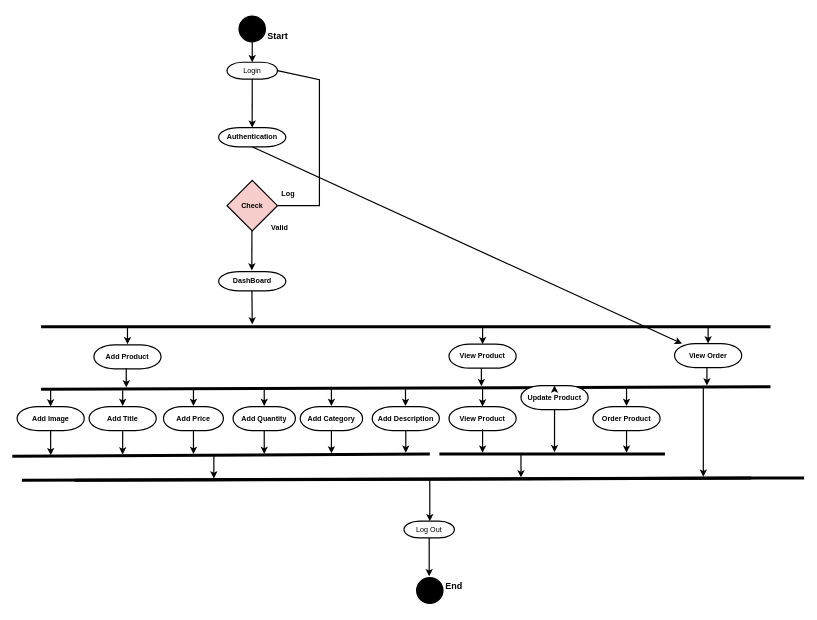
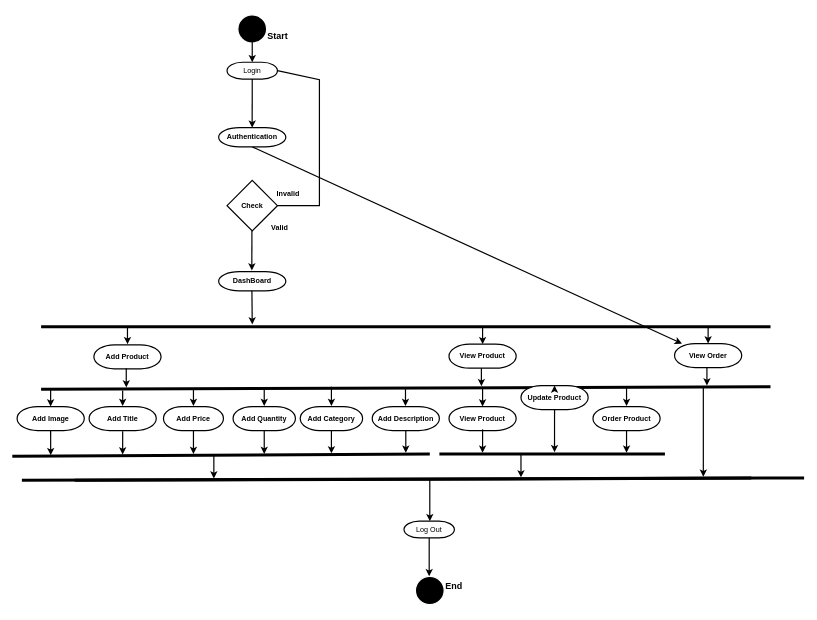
  <mxCell id="0" />
  <mxCell id="1" parent="0" />
  <mxCell id="2" value="" style="ellipse;html=1;shape=startState;fillColor=#000000;strokeColor=#ffffff;strokeWidth=2;" parent="1" vertex="1"><mxGeometry x="392" y="20" width="56" height="55" as="geometry" /></mxCell>
  <mxCell id="3" value="" style="endArrow=classic;html=1;rounded=0;exitX=0.5;exitY=1;exitDx=0;exitDy=0;strokeWidth=2;exitPerimeter=0;" parent="1" source="10" edge="1"><mxGeometry width="50" height="50" relative="1" as="geometry"><mxPoint x="419.86" y="156" as="sourcePoint" /><mxPoint x="419.86" y="212" as="targetPoint" /></mxGeometry></mxCell>
  <mxCell id="4" value="" style="endArrow=classic;html=1;rounded=0;exitX=0.5;exitY=1;exitDx=0;exitDy=0;exitPerimeter=0;strokeWidth=2;" parent="1" source="8" target="51" edge="1"><mxGeometry width="50" height="50" relative="1" as="geometry"><mxPoint x="442" y="316" as="sourcePoint" /><mxPoint x="418" y="356" as="targetPoint" /></mxGeometry></mxCell>
- <mxCell id="5" value="&lt;b&gt;Check&lt;/b&gt;" style="rhombus;whiteSpace=wrap;html=1;strokeWidth=2;fillColor=#f8cecc;" parent="1" vertex="1"><mxGeometry x="378" y="300" width="84" height="84" as="geometry" /></mxCell>
- <mxCell id="6" value="&lt;b&gt;Log&lt;/b&gt;" style="text;html=1;strokeColor=none;fillColor=none;align=center;verticalAlign=middle;whiteSpace=wrap;rounded=0;strokeWidth=2;" parent="1" vertex="1"><mxGeometry x="450" y="308" width="60" height="30" as="geometry" /></mxCell>
+ <mxCell id="5" value="&lt;b&gt;Check&lt;/b&gt;" style="rhombus;whiteSpace=wrap;html=1;strokeWidth=2;" parent="1" vertex="1"><mxGeometry x="378" y="300" width="84" height="84" as="geometry" /></mxCell>
+ <mxCell id="6" value="&lt;b&gt;Invalid&lt;/b&gt;" style="text;html=1;strokeColor=none;fillColor=none;align=center;verticalAlign=middle;whiteSpace=wrap;rounded=0;strokeWidth=2;" parent="1" vertex="1"><mxGeometry x="450" y="308" width="60" height="30" as="geometry" /></mxCell>
  <mxCell id="7" value="&lt;b&gt;Valid&lt;/b&gt;" style="text;html=1;strokeColor=none;fillColor=none;align=center;verticalAlign=middle;whiteSpace=wrap;rounded=0;strokeWidth=2;" parent="1" vertex="1"><mxGeometry x="436" y="364" width="60" height="30" as="geometry" /></mxCell>
  <mxCell id="8" value="&lt;b style=&quot;border-color: var(--border-color);&quot;&gt;Authentication&lt;/b&gt;" style="strokeWidth=2;html=1;shape=mxgraph.flowchart.terminator;whiteSpace=wrap;" parent="1" vertex="1"><mxGeometry x="364" y="212" width="112" height="32" as="geometry" /></mxCell>
  <mxCell id="9" value="" style="edgeStyle=orthogonalEdgeStyle;rounded=0;orthogonalLoop=1;jettySize=auto;html=1;exitX=0.482;exitY=0.882;exitDx=0;exitDy=0;entryX=0.5;entryY=0;entryDx=0;entryDy=0;strokeWidth=2;exitPerimeter=0;entryPerimeter=0;" parent="1" source="2" target="10" edge="1"><mxGeometry relative="1" as="geometry"><mxPoint x="416" y="164" as="targetPoint" /><mxPoint x="416" y="76" as="sourcePoint" /><Array as="points"><mxPoint x="420" y="69" /></Array></mxGeometry></mxCell>
  <mxCell id="10" value="Login" style="strokeWidth=2;html=1;shape=mxgraph.flowchart.terminator;whiteSpace=wrap;" parent="1" vertex="1"><mxGeometry x="378" y="103" width="84" height="28" as="geometry" /></mxCell>
  <mxCell id="11" value="" style="endArrow=none;html=1;rounded=0;strokeWidth=2;entryX=1;entryY=0.5;entryDx=0;entryDy=0;exitX=1;exitY=0.5;exitDx=0;exitDy=0;exitPerimeter=0;" parent="1" source="10" target="5" edge="1"><mxGeometry width="50" height="50" relative="1" as="geometry"><mxPoint x="532" y="132" as="sourcePoint" /><mxPoint x="538" y="340" as="targetPoint" /><Array as="points"><mxPoint x="532" y="132" /><mxPoint x="532" y="342" /></Array></mxGeometry></mxCell>
  <mxCell id="12" value="Start" style="text;html=1;align=center;verticalAlign=middle;resizable=0;points=[];autosize=1;strokeColor=none;fillColor=none;fontStyle=1;fontSize=15;strokeWidth=2;" parent="1" vertex="1"><mxGeometry x="436" y="44" width="52" height="30" as="geometry" /></mxCell>
  <mxCell id="13" value="" style="endArrow=none;html=1;rounded=0;strokeWidth=5;" parent="1" edge="1"><mxGeometry width="50" height="50" relative="1" as="geometry"><mxPoint x="68" y="544" as="sourcePoint" /><mxPoint x="1284" y="544" as="targetPoint" /></mxGeometry></mxCell>
  <mxCell id="14" value="" style="endArrow=classic;html=1;rounded=0;exitX=0.5;exitY=1;exitDx=0;exitDy=0;strokeWidth=2;exitPerimeter=0;" parent="1" edge="1"><mxGeometry width="50" height="50" relative="1" as="geometry"><mxPoint x="419.47" y="384" as="sourcePoint" /><mxPoint x="419.33" y="450" as="targetPoint" /></mxGeometry></mxCell>
  <mxCell id="15" value="&lt;b style=&quot;border-color: var(--border-color);&quot;&gt;DashBoard&lt;/b&gt;" style="strokeWidth=2;html=1;shape=mxgraph.flowchart.terminator;whiteSpace=wrap;" parent="1" vertex="1"><mxGeometry x="364" y="452" width="112" height="32" as="geometry" /></mxCell>
  <mxCell id="16" value="" style="endArrow=classic;html=1;rounded=0;exitX=0.5;exitY=1;exitDx=0;exitDy=0;strokeWidth=2;exitPerimeter=0;" parent="1" edge="1"><mxGeometry width="50" height="50" relative="1" as="geometry"><mxPoint x="419.47" y="484" as="sourcePoint" /><mxPoint x="420" y="540" as="targetPoint" /></mxGeometry></mxCell>
  <mxCell id="17" value="&lt;b&gt;Add Product&lt;/b&gt;" style="strokeWidth=2;html=1;shape=mxgraph.flowchart.terminator;whiteSpace=wrap;" parent="1" vertex="1"><mxGeometry x="156" y="574" width="112" height="40" as="geometry" /></mxCell>
  <mxCell id="18" value="" style="endArrow=classic;html=1;rounded=0;entryX=0.5;entryY=0;entryDx=0;entryDy=0;entryPerimeter=0;strokeWidth=2;" parent="1" edge="1"><mxGeometry width="50" height="50" relative="1" as="geometry"><mxPoint x="212" y="545" as="sourcePoint" /><mxPoint x="212" y="573" as="targetPoint" /></mxGeometry></mxCell>
  <mxCell id="19" value="" style="endArrow=classic;html=1;rounded=0;strokeWidth=2;exitX=0.482;exitY=0.998;exitDx=0;exitDy=0;exitPerimeter=0;" parent="1" edge="1"><mxGeometry width="50" height="50" relative="1" as="geometry"><mxPoint x="209.984" y="612.92" as="sourcePoint" /><mxPoint x="210" y="645" as="targetPoint" /></mxGeometry></mxCell>
  <mxCell id="20" value="" style="endArrow=none;html=1;rounded=0;strokeWidth=5;" parent="1" edge="1"><mxGeometry width="50" height="50" relative="1" as="geometry"><mxPoint x="68" y="648" as="sourcePoint" /><mxPoint x="1284" y="644" as="targetPoint" /></mxGeometry></mxCell>
  <mxCell id="21" value="&lt;b&gt;Add Image&lt;/b&gt;" style="strokeWidth=2;html=1;shape=mxgraph.flowchart.terminator;whiteSpace=wrap;" parent="1" vertex="1"><mxGeometry x="28" y="677" width="112" height="40" as="geometry" /></mxCell>
  <mxCell id="22" value="" style="endArrow=classic;html=1;rounded=0;entryX=0.5;entryY=0;entryDx=0;entryDy=0;entryPerimeter=0;strokeWidth=2;" parent="1" edge="1"><mxGeometry width="50" height="50" relative="1" as="geometry"><mxPoint x="83.92" y="649" as="sourcePoint" /><mxPoint x="83.92" y="677" as="targetPoint" /></mxGeometry></mxCell>
  <mxCell id="23" value="" style="endArrow=classic;html=1;rounded=0;strokeWidth=2;exitX=0.499;exitY=1.019;exitDx=0;exitDy=0;exitPerimeter=0;" parent="1" source="21" edge="1"><mxGeometry width="50" height="50" relative="1" as="geometry"><mxPoint x="84" y="719" as="sourcePoint" /><mxPoint x="84" y="758" as="targetPoint" /></mxGeometry></mxCell>
  <mxCell id="24" value="&lt;b&gt;Add Title&lt;/b&gt;" style="strokeWidth=2;html=1;shape=mxgraph.flowchart.terminator;whiteSpace=wrap;" parent="1" vertex="1"><mxGeometry x="148" y="677" width="112" height="40" as="geometry" /></mxCell>
  <mxCell id="25" value="" style="endArrow=classic;html=1;rounded=0;entryX=0.5;entryY=0;entryDx=0;entryDy=0;entryPerimeter=0;strokeWidth=2;" parent="1" edge="1"><mxGeometry width="50" height="50" relative="1" as="geometry"><mxPoint x="204" y="650" as="sourcePoint" /><mxPoint x="204" y="676" as="targetPoint" /></mxGeometry></mxCell>
  <mxCell id="26" value="" style="endArrow=classic;html=1;rounded=0;strokeWidth=2;exitX=0.5;exitY=1;exitDx=0;exitDy=0;exitPerimeter=0;" parent="1" edge="1"><mxGeometry width="50" height="50" relative="1" as="geometry"><mxPoint x="204" y="718" as="sourcePoint" /><mxPoint x="204" y="757" as="targetPoint" /></mxGeometry></mxCell>
  <mxCell id="27" value="&lt;b&gt;Add Price&lt;/b&gt;" style="strokeWidth=2;html=1;shape=mxgraph.flowchart.terminator;whiteSpace=wrap;" parent="1" vertex="1"><mxGeometry x="272" y="677" width="100" height="40" as="geometry" /></mxCell>
  <mxCell id="28" value="" style="endArrow=classic;html=1;rounded=0;entryX=0.5;entryY=0;entryDx=0;entryDy=0;entryPerimeter=0;strokeWidth=2;" parent="1" edge="1"><mxGeometry width="50" height="50" relative="1" as="geometry"><mxPoint x="322" y="648" as="sourcePoint" /><mxPoint x="322" y="676" as="targetPoint" /></mxGeometry></mxCell>
  <mxCell id="29" value="" style="endArrow=classic;html=1;rounded=0;strokeWidth=2;exitX=0.5;exitY=1;exitDx=0;exitDy=0;exitPerimeter=0;" parent="1" source="27" edge="1"><mxGeometry width="50" height="50" relative="1" as="geometry"><mxPoint x="422" y="819" as="sourcePoint" /><mxPoint x="322" y="756" as="targetPoint" /></mxGeometry></mxCell>
  <mxCell id="30" value="&lt;b&gt;Add Quantity&lt;/b&gt;" style="strokeWidth=2;html=1;shape=mxgraph.flowchart.terminator;whiteSpace=wrap;" parent="1" vertex="1"><mxGeometry x="388" y="677" width="104" height="40" as="geometry" /></mxCell>
  <mxCell id="31" value="" style="endArrow=classic;html=1;rounded=0;entryX=0.5;entryY=0;entryDx=0;entryDy=0;entryPerimeter=0;strokeWidth=2;" parent="1" edge="1"><mxGeometry width="50" height="50" relative="1" as="geometry"><mxPoint x="440" y="649" as="sourcePoint" /><mxPoint x="440" y="676" as="targetPoint" /></mxGeometry></mxCell>
  <mxCell id="32" value="" style="endArrow=classic;html=1;rounded=0;strokeWidth=2;exitX=0.5;exitY=1;exitDx=0;exitDy=0;exitPerimeter=0;" parent="1" edge="1"><mxGeometry width="50" height="50" relative="1" as="geometry"><mxPoint x="440" y="717" as="sourcePoint" /><mxPoint x="440" y="756" as="targetPoint" /></mxGeometry></mxCell>
  <mxCell id="33" value="&lt;b&gt;Add Category&lt;/b&gt;" style="strokeWidth=2;html=1;shape=mxgraph.flowchart.terminator;whiteSpace=wrap;" parent="1" vertex="1"><mxGeometry x="500" y="677" width="104" height="40" as="geometry" /></mxCell>
  <mxCell id="34" value="" style="endArrow=classic;html=1;rounded=0;entryX=0.5;entryY=0;entryDx=0;entryDy=0;entryPerimeter=0;strokeWidth=2;" parent="1" edge="1"><mxGeometry width="50" height="50" relative="1" as="geometry"><mxPoint x="552" y="644" as="sourcePoint" /><mxPoint x="552" y="676" as="targetPoint" /></mxGeometry></mxCell>
  <mxCell id="35" value="" style="endArrow=classic;html=1;rounded=0;strokeWidth=2;" parent="1" edge="1"><mxGeometry width="50" height="50" relative="1" as="geometry"><mxPoint x="552" y="716" as="sourcePoint" /><mxPoint x="552" y="755" as="targetPoint" /></mxGeometry></mxCell>
  <mxCell id="36" value="&lt;b&gt;Add Description&lt;/b&gt;" style="strokeWidth=2;html=1;shape=mxgraph.flowchart.terminator;whiteSpace=wrap;" parent="1" vertex="1"><mxGeometry x="620" y="677" width="112" height="40" as="geometry" /></mxCell>
  <mxCell id="37" value="" style="endArrow=classic;html=1;rounded=0;entryX=0.5;entryY=0;entryDx=0;entryDy=0;entryPerimeter=0;strokeWidth=2;" parent="1" edge="1"><mxGeometry width="50" height="50" relative="1" as="geometry"><mxPoint x="675.47" y="648" as="sourcePoint" /><mxPoint x="675.47" y="676" as="targetPoint" /></mxGeometry></mxCell>
  <mxCell id="38" value="" style="endArrow=classic;html=1;rounded=0;strokeWidth=2;exitX=0.5;exitY=1;exitDx=0;exitDy=0;exitPerimeter=0;" parent="1" source="36" edge="1"><mxGeometry width="50" height="50" relative="1" as="geometry"><mxPoint x="676" y="721" as="sourcePoint" /><mxPoint x="676" y="754" as="targetPoint" /></mxGeometry></mxCell>
  <mxCell id="39" value="&lt;b&gt;View Product&lt;/b&gt;" style="strokeWidth=2;html=1;shape=mxgraph.flowchart.terminator;whiteSpace=wrap;" parent="1" vertex="1"><mxGeometry x="748" y="573" width="112" height="40" as="geometry" /></mxCell>
  <mxCell id="40" value="" style="endArrow=classic;html=1;rounded=0;entryX=0.5;entryY=0;entryDx=0;entryDy=0;entryPerimeter=0;strokeWidth=2;" parent="1" target="39" edge="1"><mxGeometry width="50" height="50" relative="1" as="geometry"><mxPoint x="804" y="545" as="sourcePoint" /><mxPoint x="1094" y="550" as="targetPoint" /></mxGeometry></mxCell>
  <mxCell id="41" value="" style="endArrow=classic;html=1;rounded=0;strokeWidth=2;exitX=0.5;exitY=1;exitDx=0;exitDy=0;exitPerimeter=0;" parent="1" edge="1"><mxGeometry width="50" height="50" relative="1" as="geometry"><mxPoint x="802" y="613" as="sourcePoint" /><mxPoint x="802" y="643" as="targetPoint" /></mxGeometry></mxCell>
  <mxCell id="42" value="&lt;b&gt;View Product&lt;/b&gt;" style="strokeWidth=2;html=1;shape=mxgraph.flowchart.terminator;whiteSpace=wrap;" parent="1" vertex="1"><mxGeometry x="748" y="677" width="112" height="40" as="geometry" /></mxCell>
  <mxCell id="43" value="" style="endArrow=classic;html=1;rounded=0;strokeWidth=2;" parent="1" edge="1"><mxGeometry width="50" height="50" relative="1" as="geometry"><mxPoint x="804" y="644" as="sourcePoint" /><mxPoint x="804" y="677" as="targetPoint" /></mxGeometry></mxCell>
  <mxCell id="44" value="" style="endArrow=classic;html=1;rounded=0;strokeWidth=2;exitX=0.5;exitY=1;exitDx=0;exitDy=0;exitPerimeter=0;" parent="1" edge="1"><mxGeometry width="50" height="50" relative="1" as="geometry"><mxPoint x="804" y="715" as="sourcePoint" /><mxPoint x="804" y="754" as="targetPoint" /></mxGeometry></mxCell>
  <mxCell id="45" value="&lt;b&gt;Update Product&lt;/b&gt;" style="strokeWidth=2;html=1;shape=mxgraph.flowchart.terminator;whiteSpace=wrap;" parent="1" vertex="1"><mxGeometry x="868" y="642" width="112" height="40" as="geometry" /></mxCell>
  <mxCell id="46" value="" style="endArrow=classic;html=1;rounded=0;entryX=0.5;entryY=0;entryDx=0;entryDy=0;entryPerimeter=0;strokeWidth=2;" parent="1" target="45" edge="1"><mxGeometry width="50" height="50" relative="1" as="geometry"><mxPoint x="924" y="644" as="sourcePoint" /><mxPoint x="923.47" y="677" as="targetPoint" /></mxGeometry></mxCell>
  <mxCell id="47" value="" style="endArrow=classic;html=1;rounded=0;strokeWidth=2;exitX=0.5;exitY=1;exitDx=0;exitDy=0;exitPerimeter=0;" parent="1" source="45" edge="1"><mxGeometry width="50" height="50" relative="1" as="geometry"><mxPoint x="923.9" y="720" as="sourcePoint" /><mxPoint x="923.9" y="753" as="targetPoint" /></mxGeometry></mxCell>
  <mxCell id="48" value="&lt;b&gt;Order Product&lt;/b&gt;" style="strokeWidth=2;html=1;shape=mxgraph.flowchart.terminator;whiteSpace=wrap;" parent="1" vertex="1"><mxGeometry x="988" y="677" width="112" height="40" as="geometry" /></mxCell>
  <mxCell id="49" value="" style="endArrow=classic;html=1;rounded=0;strokeWidth=2;" parent="1" edge="1"><mxGeometry width="50" height="50" relative="1" as="geometry"><mxPoint x="1044" y="644" as="sourcePoint" /><mxPoint x="1044" y="676" as="targetPoint" /></mxGeometry></mxCell>
  <mxCell id="50" value="" style="endArrow=classic;html=1;rounded=0;strokeWidth=2;exitX=0.5;exitY=1;exitDx=0;exitDy=0;exitPerimeter=0;" parent="1" source="48" edge="1"><mxGeometry width="50" height="50" relative="1" as="geometry"><mxPoint x="1044" y="720" as="sourcePoint" /><mxPoint x="1044" y="754" as="targetPoint" /></mxGeometry></mxCell>
  <mxCell id="51" value="&lt;b&gt;View Order&lt;/b&gt;" style="strokeWidth=2;html=1;shape=mxgraph.flowchart.terminator;whiteSpace=wrap;" parent="1" vertex="1"><mxGeometry x="1124" y="572" width="112" height="40" as="geometry" /></mxCell>
  <mxCell id="52" value="" style="endArrow=classic;html=1;rounded=0;entryX=0.5;entryY=0;entryDx=0;entryDy=0;entryPerimeter=0;strokeWidth=2;" parent="1" target="51" edge="1"><mxGeometry width="50" height="50" relative="1" as="geometry"><mxPoint x="1180" y="544" as="sourcePoint" /><mxPoint x="1470" y="549" as="targetPoint" /></mxGeometry></mxCell>
  <mxCell id="53" value="" style="endArrow=classic;html=1;rounded=0;strokeWidth=2;exitX=0.5;exitY=1;exitDx=0;exitDy=0;exitPerimeter=0;" parent="1" edge="1"><mxGeometry width="50" height="50" relative="1" as="geometry"><mxPoint x="1178" y="612" as="sourcePoint" /><mxPoint x="1178" y="642" as="targetPoint" /></mxGeometry></mxCell>
  <mxCell id="54" value="" style="endArrow=none;html=1;rounded=0;strokeWidth=5;" parent="1" edge="1"><mxGeometry width="50" height="50" relative="1" as="geometry"><mxPoint x="20" y="760" as="sourcePoint" /><mxPoint x="716" y="756" as="targetPoint" /></mxGeometry></mxCell>
  <mxCell id="55" value="" style="endArrow=none;html=1;rounded=0;strokeWidth=5;" parent="1" edge="1"><mxGeometry width="50" height="50" relative="1" as="geometry"><mxPoint x="732" y="756" as="sourcePoint" /><mxPoint x="1108" y="756" as="targetPoint" /></mxGeometry></mxCell>
  <mxCell id="56" value="" style="endArrow=classic;html=1;rounded=0;strokeWidth=2;exitX=0.5;exitY=1;exitDx=0;exitDy=0;exitPerimeter=0;" parent="1" edge="1"><mxGeometry width="50" height="50" relative="1" as="geometry"><mxPoint x="356" y="757" as="sourcePoint" /><mxPoint x="356" y="797" as="targetPoint" /></mxGeometry></mxCell>
  <mxCell id="57" value="" style="endArrow=classic;html=1;rounded=0;strokeWidth=2;" parent="1" edge="1"><mxGeometry width="50" height="50" relative="1" as="geometry"><mxPoint x="868" y="756" as="sourcePoint" /><mxPoint x="868" y="795" as="targetPoint" /></mxGeometry></mxCell>
  <mxCell id="58" value="" style="endArrow=none;html=1;rounded=0;strokeWidth=5;" parent="1" edge="1"><mxGeometry width="50" height="50" relative="1" as="geometry"><mxPoint x="36" y="800" as="sourcePoint" /><mxPoint x="1252" y="796" as="targetPoint" /></mxGeometry></mxCell>
  <mxCell id="59" value="" style="endArrow=classic;html=1;rounded=0;strokeWidth=2;" parent="1" edge="1"><mxGeometry width="50" height="50" relative="1" as="geometry"><mxPoint x="1172" y="644" as="sourcePoint" /><mxPoint x="1172" y="794" as="targetPoint" /></mxGeometry></mxCell>
  <mxCell id="60" value="" style="endArrow=classic;html=1;rounded=0;strokeWidth=2;exitX=0.5;exitY=1;exitDx=0;exitDy=0;exitPerimeter=0;" parent="1" edge="1"><mxGeometry width="50" height="50" relative="1" as="geometry"><mxPoint x="716" y="796" as="sourcePoint" /><mxPoint x="716" y="868" as="targetPoint" /></mxGeometry></mxCell>
  <mxCell id="61" value="" style="endArrow=none;html=1;rounded=0;strokeWidth=5;" parent="1" edge="1"><mxGeometry width="50" height="50" relative="1" as="geometry"><mxPoint x="124" y="800" as="sourcePoint" /><mxPoint x="1340" y="796" as="targetPoint" /></mxGeometry></mxCell>
  <mxCell id="62" value="Log Out" style="strokeWidth=2;html=1;shape=mxgraph.flowchart.terminator;whiteSpace=wrap;" parent="1" vertex="1"><mxGeometry x="673" y="868" width="84" height="28" as="geometry" /></mxCell>
  <mxCell id="63" value="" style="ellipse;html=1;shape=startState;fillColor=#000000;strokeColor=#ffffff;strokeWidth=2;" parent="1" vertex="1"><mxGeometry x="688" y="956" width="56" height="55" as="geometry" /></mxCell>
  <mxCell id="64" value="End" style="text;html=1;align=center;verticalAlign=middle;resizable=0;points=[];autosize=1;strokeColor=none;fillColor=none;fontStyle=1;fontSize=15;strokeWidth=2;" parent="1" vertex="1"><mxGeometry x="732" y="956" width="48" height="40" as="geometry" /></mxCell>
  <mxCell id="65" value="" style="endArrow=classic;html=1;rounded=0;strokeWidth=2;exitX=0.5;exitY=1;exitDx=0;exitDy=0;exitPerimeter=0;" parent="1" source="62" edge="1"><mxGeometry width="50" height="50" relative="1" as="geometry"><mxPoint x="714.76" y="900" as="sourcePoint" /><mxPoint x="715" y="960" as="targetPoint" /></mxGeometry></mxCell>
